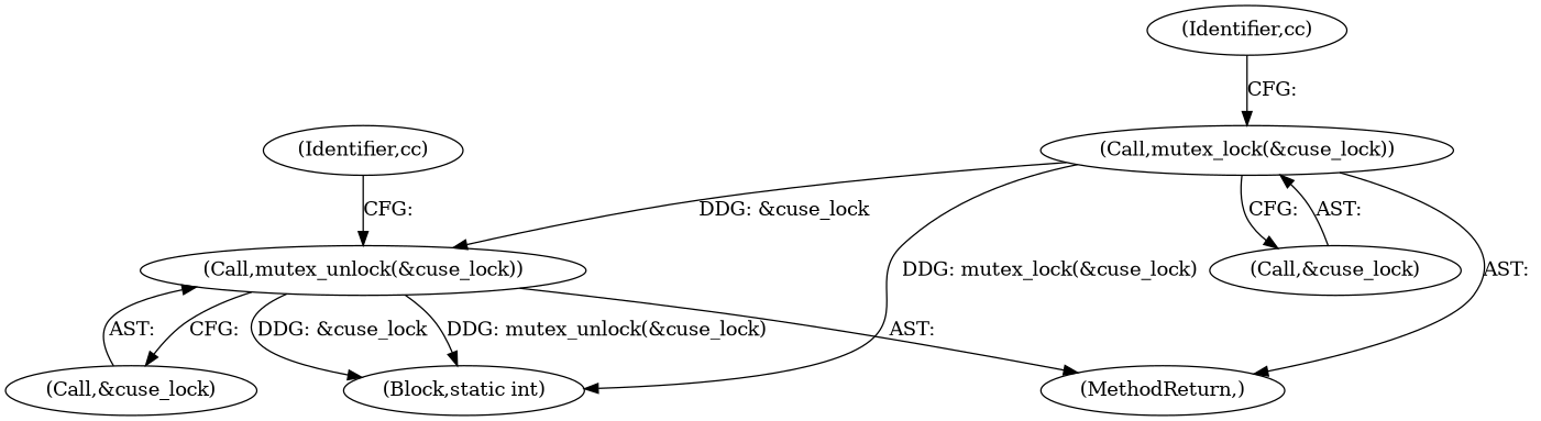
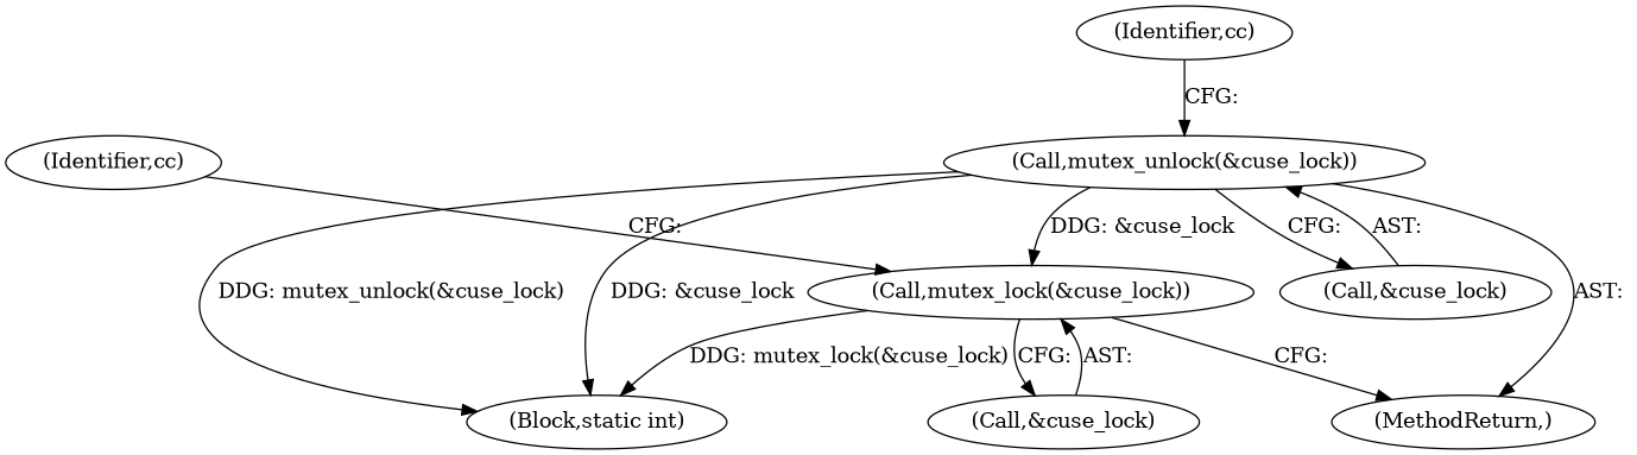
  digraph {
    n1 [label="(Call,mutex_unlock(&cuse_lock))"]
    n2 [label="(Block,static int)"]
    n3 [label="(MethodReturn,)"]
    n4 [label="(Call,&cuse_lock)"]
    n5 [label="(Call,mutex_lock(&cuse_lock))"]
    n6 [label="(Call,&cuse_lock)"]
    n7 [label="(Identifier,cc)"]
    n8 [label="(Identifier,cc)"]
    n1 -> n2 [label="DDG: mutex_unlock(&cuse_lock)"]
    n1 -> n2 [label="DDG: &cuse_lock"]
    n1 -> n3 [label="AST: "]
    n1 -> n4 [label="CFG: "]
    n4 -> n1 [label="AST: "]
-   n5 -> n1 [label="DDG: &cuse_lock"]
+   n1 -> n5 [label="DDG: &cuse_lock"]
    n5 -> n2 [label="DDG: mutex_lock(&cuse_lock)"]
-   n5 -> n3 [label="AST: "]
+   n5 -> n3 [label="CFG: "]
    n5 -> n6 [label="CFG: "]
    n6 -> n5 [label="AST: "]
    n7 -> n5 [label="CFG: "]
    n8 -> n1 [label="CFG: "]
  }
